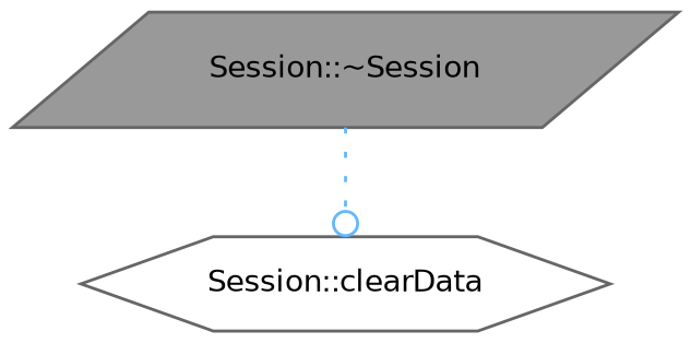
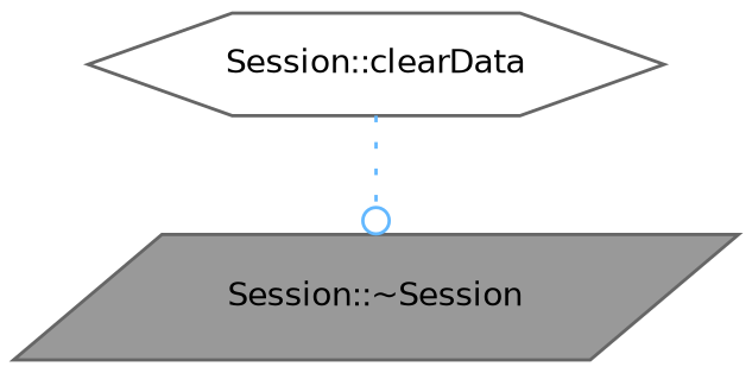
  digraph {
    rankdir=TB
    node [fontname=Helvetica fontsize=10 style=filled]
    n1 [color=gray40 fillcolor=grey60 fontcolor=black height=0.2 label="Session::~Session" shape=parallelogram width=0.4]
    n2 [color=grey40 fillcolor=white height=0.2 label="Session::clearData" shape=hexagon width=0.4]
-   n1 -> n2 [color=steelblue1 fontname=Helvetica fontsize=10 labelfontname=Helvetica labelfontsize=10 style=dotted arrowhead=odot]
+   n2 -> n1 [color=steelblue1 fontname=Helvetica fontsize=10 labelfontname=Helvetica labelfontsize=10 style=dotted arrowhead=odot]
  }
